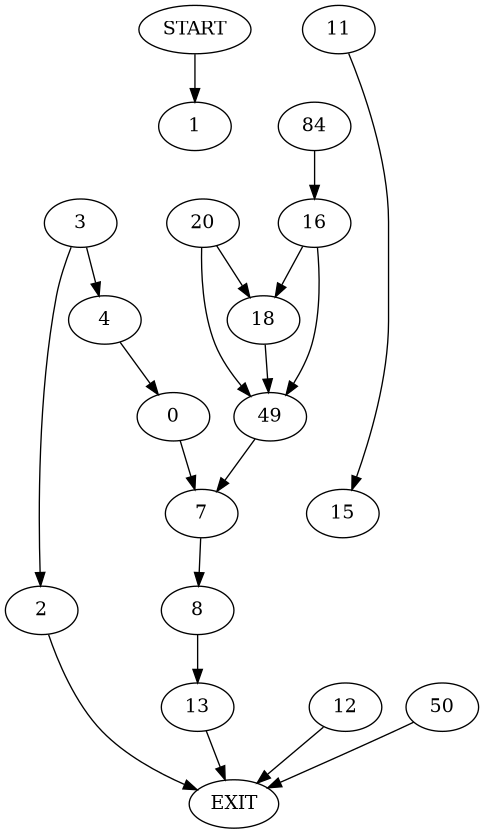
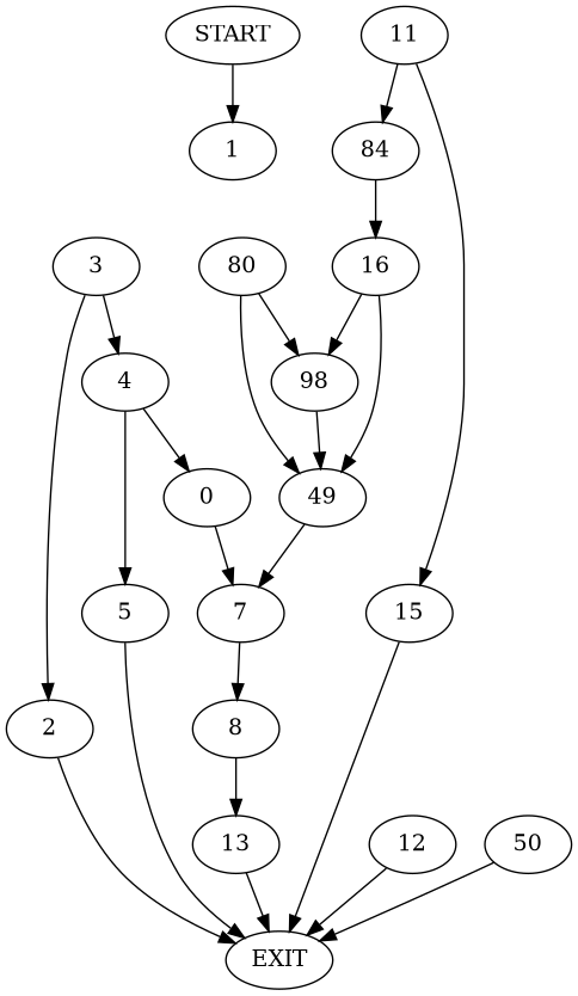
  digraph {
    n1 [label=START]
    1
    n3 [label=EXIT]
    2
    3
    4
+   5
    n8 [label=0]
    7
    8
    13
    12
    n13 [label=50]
    n14 [label=84]
    11
    15
    16
-   18
+   18 [label=98]
    n19 [label=49]
-   20
+   20 [label=80]
    n1 -> 1
    2 -> n3
    3 -> 2
    3 -> 4
+   4 -> 5
    4 -> n8
+   5 -> n3
    n8 -> 7
    7 -> 8
    8 -> 13
    13 -> n3
    12 -> n3
    n13 -> n3
    n14 -> 16
+   11 -> n14
    11 -> 15
+   15 -> n3
    16 -> 18
    16 -> n19
    18 -> n19
    n19 -> 7
    20 -> 18
    20 -> n19
  }
